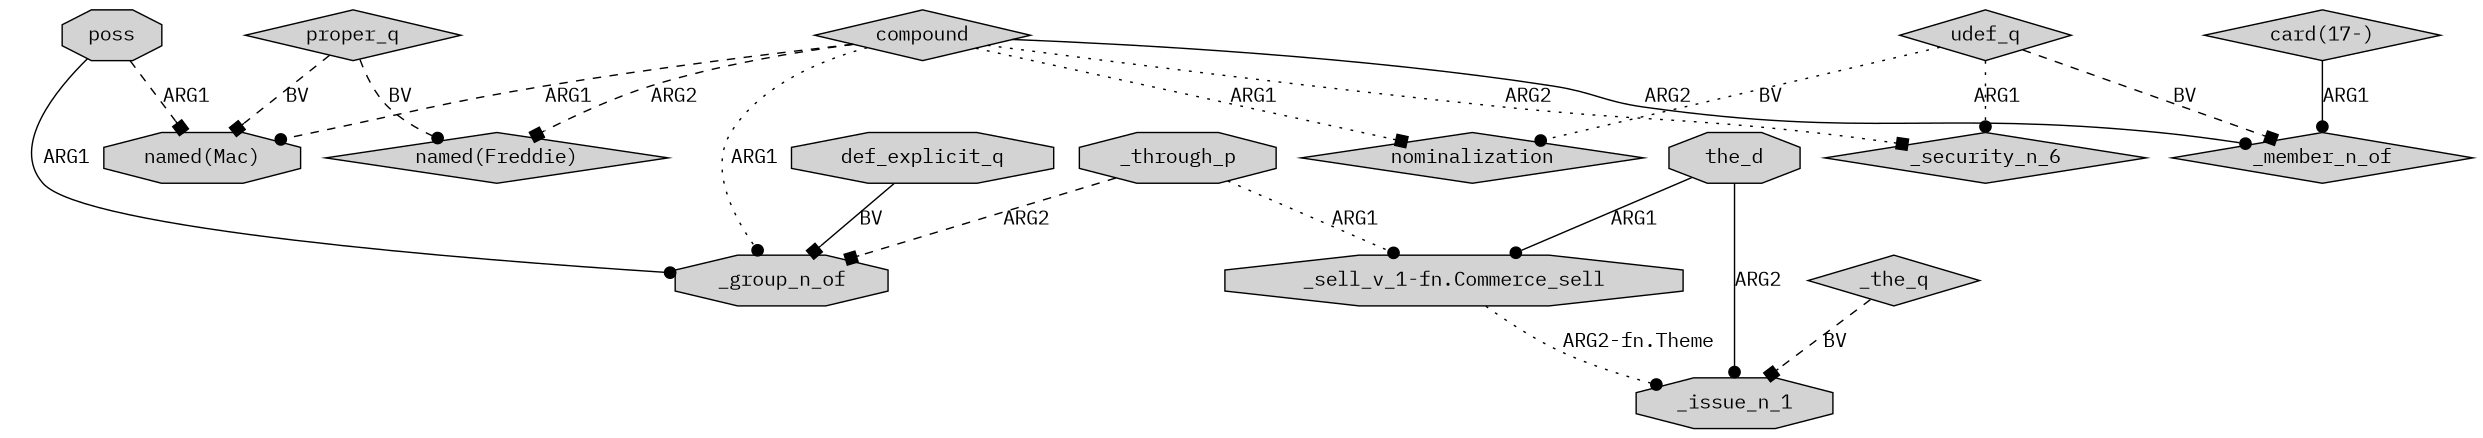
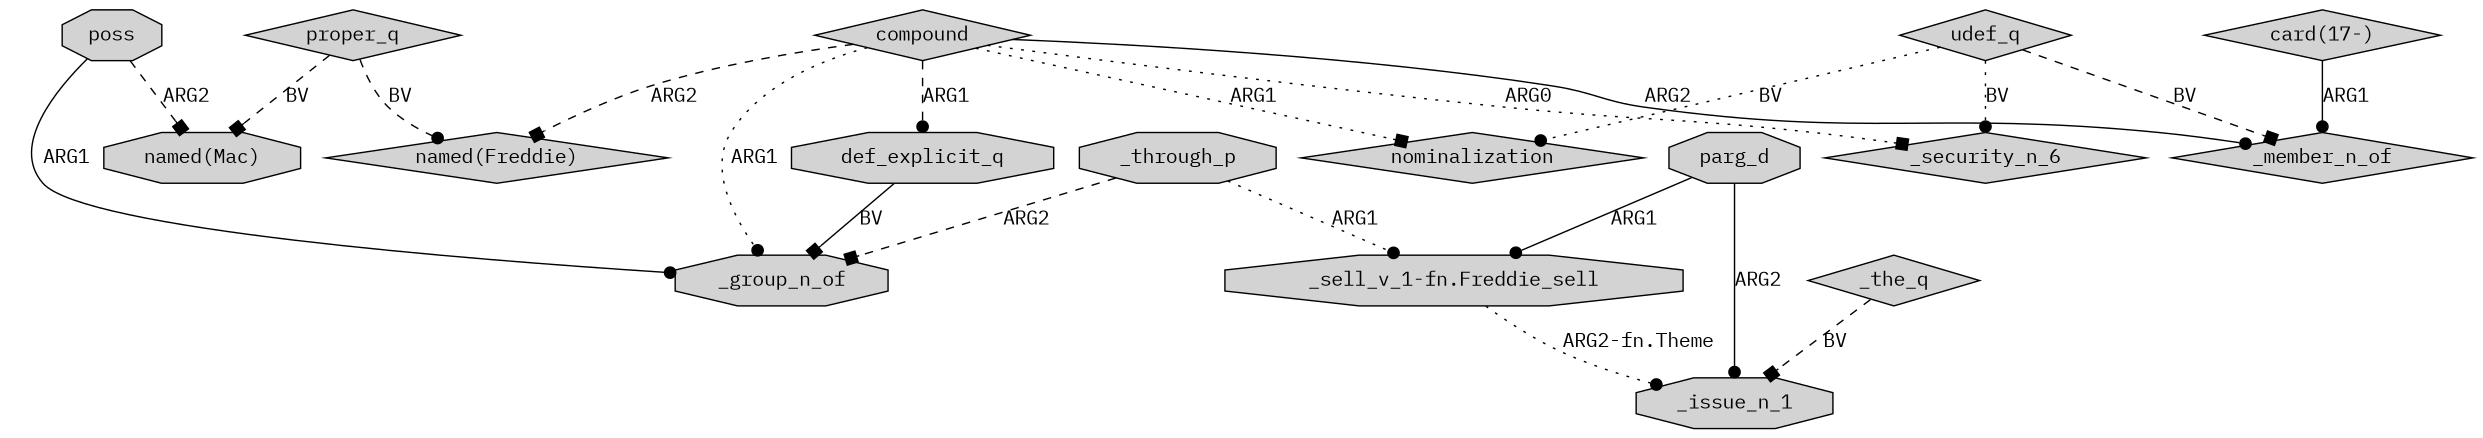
  digraph {
    fontname="IBM Plex Mono"
    node [fontname="IBM Plex Mono" shape=diamond style=filled]
    edge [arrowhead=dot fontname="IBM Plex Mono" style=dashed]
    poss [shape=octagon]
    "named(Mac)" [shape=octagon]
    _group_n_of [shape=octagon]
-   "_sell_v_1-fn.Commerce_sell" [shape=octagon]
+   "_sell_v_1-fn.Commerce_sell" [shape=octagon label="_sell_v_1-fn.Freddie_sell"]
    _issue_n_1 [shape=octagon]
    def_explicit_q [shape=octagon]
    compound
    n8 [label=_security_n_6]
    _member_n_of
    nominalization
    "named(Freddie)"
-   parg_d [shape=octagon label=the_d]
+   parg_d [shape=octagon]
    _the_q
    _through_p [shape=octagon]
    proper_q
    udef_q
    "card(17-)"
-   poss -> "named(Mac)" [arrowhead=box label=ARG1]
+   poss -> "named(Mac)" [arrowhead=box label=ARG2]
    poss -> _group_n_of [label=ARG1 style=solid]
    "_sell_v_1-fn.Commerce_sell" -> _issue_n_1 [label="ARG2-fn.Theme" style=dotted]
    def_explicit_q -> _group_n_of [arrowhead=box label=BV style=solid]
-   compound -> "named(Mac)" [label=ARG1]
+   compound -> def_explicit_q [label=ARG1]
    compound -> _group_n_of [label=ARG1 style=dotted]
-   compound -> n8 [arrowhead=box label=ARG2 style=dotted]
+   compound -> n8 [arrowhead=box label=ARG0 style=dotted]
    compound -> _member_n_of [label=ARG2 style=solid]
    compound -> nominalization [arrowhead=box label=ARG1 style=dotted]
    compound -> "named(Freddie)" [arrowhead=box label=ARG2]
    parg_d -> "_sell_v_1-fn.Commerce_sell" [label=ARG1 style=solid]
    parg_d -> _issue_n_1 [label=ARG2 style=solid]
    _the_q -> _issue_n_1 [arrowhead=box label=BV]
    _through_p -> _group_n_of [arrowhead=box label=ARG2]
    _through_p -> "_sell_v_1-fn.Commerce_sell" [label=ARG1 style=dotted]
    proper_q -> "named(Mac)" [arrowhead=box label=BV]
    proper_q -> "named(Freddie)" [label=BV]
-   udef_q -> n8 [label=ARG1 style=dotted]
+   udef_q -> n8 [label=BV style=dotted]
    udef_q -> _member_n_of [arrowhead=box label=BV]
    udef_q -> nominalization [label=BV style=dotted]
    "card(17-)" -> _member_n_of [label=ARG1 style=solid]
  }
